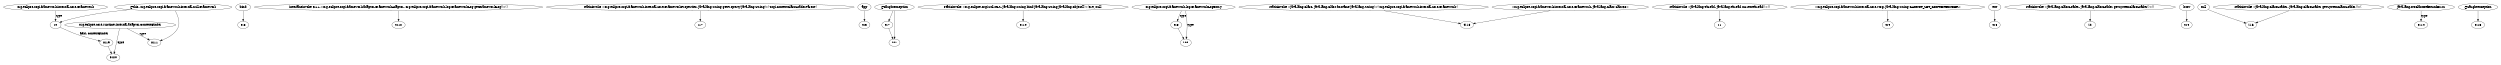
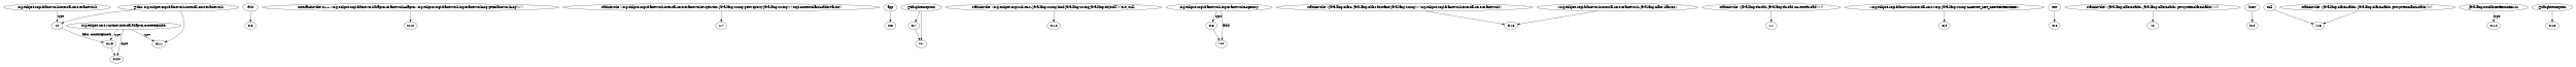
  digraph {
    n1 [label="org.eclipse.osgi.framework.internal.core.Framework"]
    n2 [label=r0]
    n3 [label="$r19"]
    n4 [label="$r20"]
-   n5 [label="'bind'"]
+   n5 [label="'fwk'"]
    n6 [label="$r5"]
    n7 [label="interfaceinvoke $r11.<org.eclipse.osgi.framework.adaptor.FrameworkAdaptor: org.eclipse.osgi.framework.log.FrameworkLog getFrameworkLog()>()"]
    n8 [label="$r12"]
    n9 [label="staticinvoke <org.eclipse.osgi.framework.internal.core.FrameworkProperties: java.lang.String getProperty(java.lang.String)>('osgi.contextClassLoaderParent')"]
    n10 [label=r17]
    n11 [label="'app'"]
    n12 [label="$r3"]
    n13 [label="$r7"]
    n14 [label=r21]
    n15 [label="$r11"]
-   n16 [label="@this: org.eclipse.osgi.framework.internal.null.Framework"]
+   n16 [label="@this: org.eclipse.osgi.framework.internal.core.Framework"]
    n17 [label="staticinvoke <org.eclipse.osgi.util.NLS: java.lang.String bind(java.lang.String,java.lang.Object[])>($r9, null)"]
    n18 [label="$r10"]
    n19 [label="@caughtexception"]
    n20 [label="org.eclipse.core.runtime.internal.adaptor.ContextFinder"]
    n21 [label="org.eclipse.osgi.framework.log.FrameworkLogEntry"]
    n22 [label="$r8"]
    n23 [label=r22]
    n24 [label="staticinvoke <java.lang.Class: java.lang.Class forName(java.lang.String)>('org.eclipse.osgi.framework.internal.core.Framework')"]
    n25 [label="$r18"]
    n26 [label="staticinvoke <java.lang.Thread: java.lang.Thread currentThread()>()"]
    n27 [label=r1]
    n28 [label="<org.eclipse.osgi.framework.internal.core.Msg: java.lang.String CANNOT_SET_CONTEXTFINDER>"]
    n29 [label="$r9"]
    n30 [label="'ext'"]
    n31 [label="$r6"]
    n32 [label="staticinvoke <java.lang.ClassLoader: java.lang.ClassLoader getSystemClassLoader()>()"]
    n33 [label=r2]
    n34 [label="'boot'"]
    n35 [label="$r4"]
    n36 [label=null]
    n37 [label=r16]
    n38 [label="java.lang.NoClassDefFoundError"]
    n39 [label="$r14"]
    n40 [label="<org.eclipse.osgi.framework.internal.core.Framework: java.lang.Class class$3>"]
    n41 [label="staticinvoke <java.lang.ClassLoader: java.lang.ClassLoader getSystemClassLoader()>()"]
    n42 [label="@caughtexception"]
    n43 [label="$r13"]
    n1 -> n2 [label=type]
    n2 -> n3 [label="field: contextFinder"]
    n3 -> n4
    n5 -> n6
    n7 -> n8
    n9 -> n10
    n11 -> n12
    n13 -> n14
    n16 -> n2
    n16 -> n15
    n17 -> n18
    n19 -> n13
    n19 -> n14
+   n20 -> n3 [label=type]
    n20 -> n4 [label=type]
    n20 -> n15 [label=type]
    n21 -> n22 [label=type]
-   n21 -> n23 [label=type]
+   n21 -> n23 [label=field]
    n22 -> n23
    n24 -> n25
    n26 -> n27
    n28 -> n29
    n30 -> n31
    n32 -> n33
    n34 -> n35
    n36 -> n37
    n38 -> n39 [label=type]
    n40 -> n25
    n41 -> n37
    n42 -> n43
  }
